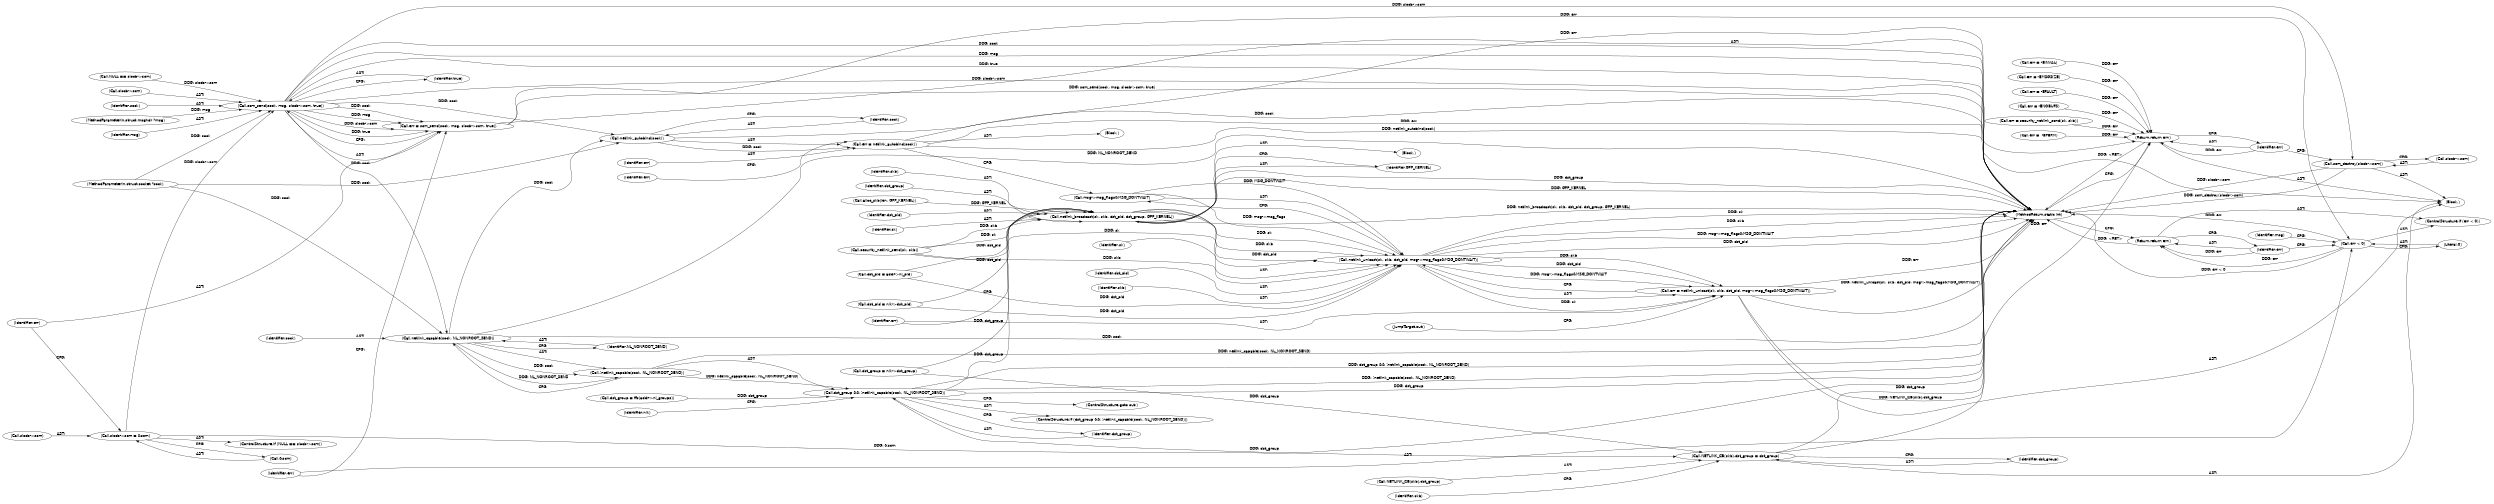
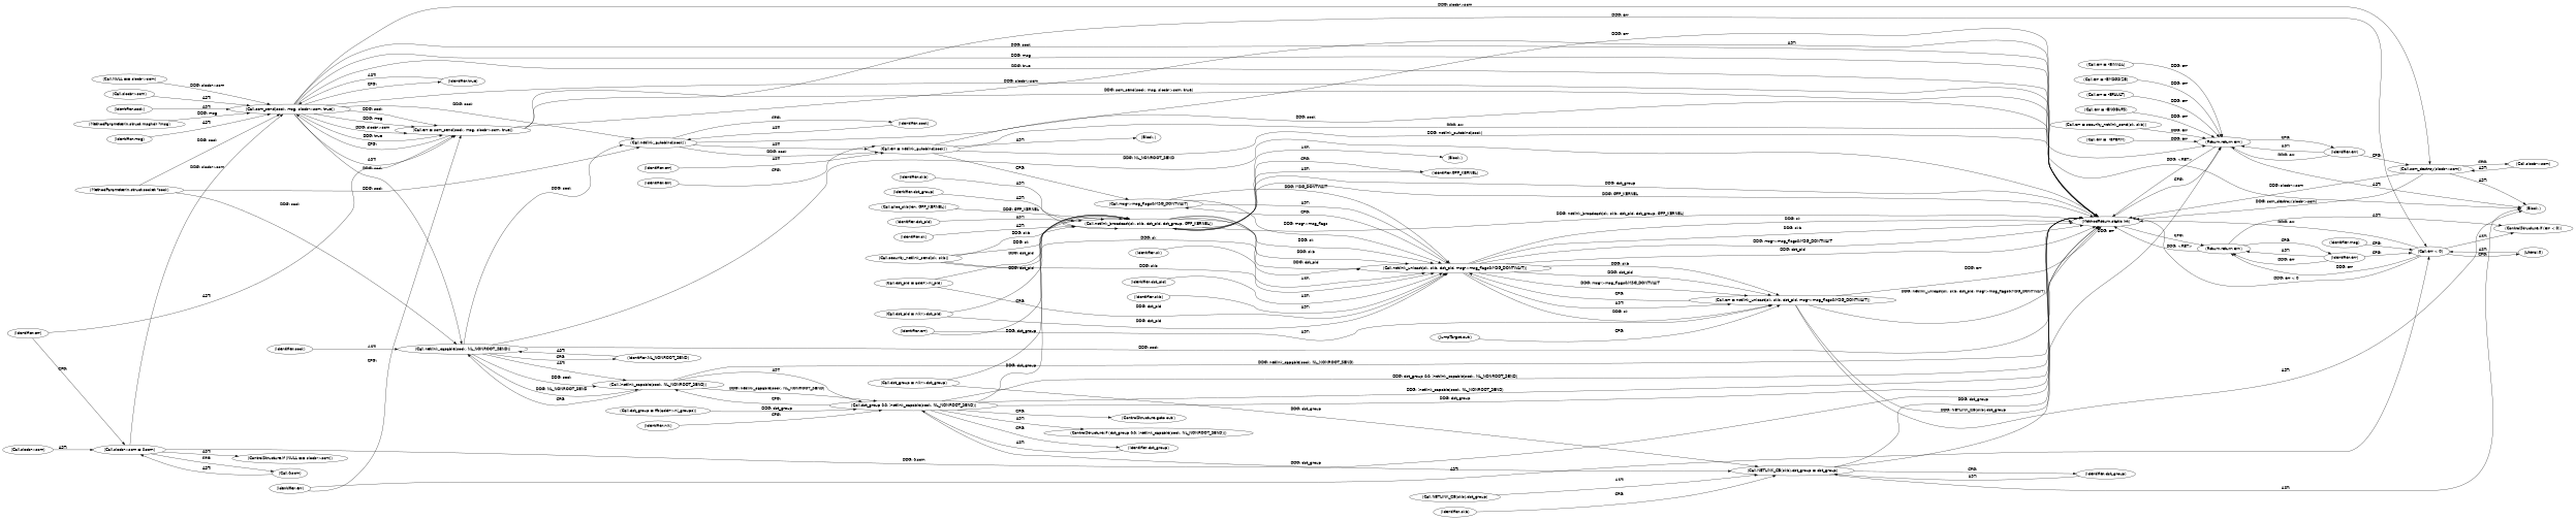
  digraph {
    fontname="DejaVu Sans"
    rankdir=LR
    node [fontname="DejaVu Sans"]
    edge [fontname="DejaVu Sans"]
    n1 [label="(Call,siocb->scm = &scm)"]
    n2 [label="(Call,scm_send(sock, msg, siocb->scm, true))"]
    n3 [label="(ControlStructure,if (NULL == siocb->scm))"]
    n4 [label="(MethodReturn,static int)"]
    n5 [label="(Call,&scm)"]
    n6 [label="(Call,err = scm_send(sock, msg, siocb->scm, true))"]
    n7 [label="(Call,netlink_capable(sock, NL_NONROOT_SEND))"]
    n8 [label="(Call,netlink_autobind(sock))"]
    n9 [label="(Call,scm_destroy(siocb->scm))"]
    n10 [label="(Identifier,true)"]
    n11 [label="(Return,return err;)"]
    n12 [label="(Return,return err;)"]
    n13 [label="(Call,err < 0)"]
    n14 [label="(Block,)"]
    n15 [label="(Call,!netlink_capable(sock, NL_NONROOT_SEND))"]
    n16 [label="(Identifier,NL_NONROOT_SEND)"]
    n17 [label="(Call,err = netlink_autobind(sock))"]
    n18 [label="(Identifier,sock)"]
    n19 [label="(Call,siocb->scm)"]
    n20 [label="(Literal,0)"]
    n21 [label="(ControlStructure,if (err < 0))"]
    n22 [label="(Identifier,err)"]
    n23 [label="(Call,dst_group && !netlink_capable(sock, NL_NONROOT_SEND))"]
    n24 [label="(Call,NETLINK_CB(skb).dst_group = dst_group)"]
    n25 [label="(Call,netlink_broadcast(sk, skb, dst_pid, dst_group, GFP_KERNEL))"]
    n26 [label="(ControlStructure,if (dst_group && !netlink_capable(sock, NL_NONROOT_SEND)))"]
    n27 [label="(Identifier,dst_group)"]
    n28 [label="(ControlStructure,goto out;)"]
    n29 [label="(Identifier,dst_group)"]
    n30 [label="(Call,netlink_unicast(sk, skb, dst_pid, msg->msg_flags&MSG_DONTWAIT))"]
    n31 [label="(Identifier,GFP_KERNEL)"]
    n32 [label="(Block,)"]
    n33 [label="(Call,err = netlink_unicast(sk, skb, dst_pid, msg->msg_flags&MSG_DONTWAIT))"]
    n34 [label="(Call,msg->msg_flags&MSG_DONTWAIT)"]
    n35 [label="(Identifier,err)"]
    n36 [label="(Block,)"]
    n37 [label="(Call,dst_pid = addr->nl_pid)"]
    n38 [label="(Call,err = -ENOBUFS)"]
    n39 [label="(Identifier,dst_pid)"]
    n40 [label="(Identifier,sock)"]
    n41 [label="(MethodParameterIn,struct msghdr *msg)"]
    n42 [label="(Call,NETLINK_CB(skb).dst_group)"]
    n43 [label="(Identifier,msg)"]
    n44 [label="(Call,err = security_netlink_send(sk, skb))"]
    n45 [label="(Call,dst_group = nlk->dst_group)"]
    n46 [label="(Identifier,skb)"]
    n47 [label="(Identifier,err)"]
    n48 [label="(Identifier,err)"]
    n49 [label="(Identifier,err)"]
    n50 [label="(Call,NULL == siocb->scm)"]
    n51 [label="(Identifier,sk)"]
    n52 [label="(JumpTarget,out:)"]
    n53 [label="(Identifier,sock)"]
    n54 [label="(Call,siocb->scm)"]
    n55 [label="(Identifier,sk)"]
    n56 [label="(Call,security_netlink_send(sk, skb))"]
    n57 [label="(Call,dst_pid = nlk->dst_pid)"]
    n58 [label="(Call,siocb->scm)"]
    n59 [label="(Call,err =  -EPERM)"]
    n60 [label="(Call,err = -EINVAL)"]
    n61 [label="(Identifier,skb)"]
    n62 [label="(MethodParameterIn,struct socket *sock)"]
    n63 [label="(Call,dst_group = ffs(addr->nl_groups))"]
    n64 [label="(Call,err = -EMSGSIZE)"]
    n65 [label="(Identifier,err)"]
    n66 [label="(Identifier,dst_group)"]
    n67 [label="(Identifier,nlk)"]
    n68 [label="(Call,err = -EFAULT)"]
    n69 [label="(Call,alloc_skb(len, GFP_KERNEL))"]
    n70 [label="(Identifier,dst_pid)"]
    n71 [label="(Identifier,skb)"]
    n72 [label="(Identifier,msg)"]
    n73 [label="(Identifier,err)"]
    n1 -> n2 [label="DDG: siocb->scm"]
    n1 -> n3 [label="AST: "]
    n1 -> n4 [label="DDG: &scm"]
    n1 -> n5 [label="CFG: "]
    n2 -> n4 [label="DDG: siocb->scm"]
    n2 -> n4 [label="DDG: sock"]
    n2 -> n4 [label="DDG: msg"]
    n2 -> n4 [label="DDG: true"]
    n2 -> n6 [label="AST: "]
    n2 -> n6 [label="DDG: sock"]
    n2 -> n6 [label="DDG: msg"]
    n2 -> n6 [label="DDG: siocb->scm"]
    n2 -> n6 [label="DDG: true"]
    n2 -> n7 [label="DDG: sock"]
    n2 -> n8 [label="DDG: sock"]
    n2 -> n9 [label="DDG: siocb->scm"]
    n2 -> n10 [label="CFG: "]
    n4 -> n11 [label="CFG: "]
    n4 -> n12 [label="CFG: "]
    n5 -> n1 [label="AST: "]
    n6 -> n2 [label="CFG: "]
    n6 -> n4 [label="DDG: scm_send(sock, msg, siocb->scm, true)"]
    n6 -> n13 [label="DDG: err"]
    n6 -> n14 [label="AST: "]
    n7 -> n4 [label="DDG: NL_NONROOT_SEND"]
    n7 -> n4 [label="DDG: sock"]
    n7 -> n8 [label="DDG: sock"]
    n7 -> n15 [label="AST: "]
    n7 -> n15 [label="DDG: sock"]
    n7 -> n15 [label="DDG: NL_NONROOT_SEND"]
    n7 -> n16 [label="CFG: "]
    n8 -> n4 [label="DDG: sock"]
    n8 -> n17 [label="AST: "]
    n8 -> n17 [label="DDG: sock"]
    n8 -> n18 [label="CFG: "]
    n9 -> n4 [label="DDG: scm_destroy(siocb->scm)"]
    n9 -> n4 [label="DDG: siocb->scm"]
    n9 -> n14 [label="AST: "]
    n9 -> n19 [label="CFG: "]
    n10 -> n2 [label="AST: "]
    n11 -> n4 [label="DDG: <RET>"]
    n11 -> n21 [label="AST: "]
    n11 -> n22 [label="CFG: "]
    n12 -> n4 [label="DDG: <RET>"]
    n12 -> n14 [label="AST: "]
    n12 -> n35 [label="CFG: "]
    n13 -> n4 [label="DDG: err < 0"]
    n13 -> n4 [label="DDG: err"]
    n13 -> n11 [label="DDG: err"]
    n13 -> n20 [label="CFG: "]
    n13 -> n21 [label="AST: "]
    n15 -> n4 [label="DDG: netlink_capable(sock, NL_NONROOT_SEND)"]
    n15 -> n7 [label="CFG: "]
    n15 -> n23 [label="AST: "]
    n15 -> n23 [label="DDG: netlink_capable(sock, NL_NONROOT_SEND)"]
    n16 -> n7 [label="AST: "]
    n17 -> n4 [label="DDG: err"]
    n17 -> n4 [label="DDG: netlink_autobind(sock)"]
    n17 -> n12 [label="DDG: err"]
    n17 -> n34 [label="CFG: "]
    n17 -> n36 [label="AST: "]
    n18 -> n8 [label="AST: "]
    n19 -> n9 [label="AST: "]
    n20 -> n13 [label="AST: "]
    n22 -> n11 [label="AST: "]
    n22 -> n11 [label="DDG: err"]
    n22 -> n13 [label="CFG: "]
    n23 -> n4 [label="DDG: dst_group && !netlink_capable(sock, NL_NONROOT_SEND)"]
    n23 -> n4 [label="DDG: !netlink_capable(sock, NL_NONROOT_SEND)"]
    n23 -> n4 [label="DDG: dst_group"]
+   n23 -> n15 [label="CFG: "]
    n23 -> n24 [label="DDG: dst_group"]
    n23 -> n25 [label="DDG: dst_group"]
    n23 -> n26 [label="AST: "]
    n23 -> n27 [label="CFG: "]
    n23 -> n28 [label="CFG: "]
    n24 -> n4 [label="DDG: NETLINK_CB(skb).dst_group"]
    n24 -> n4 [label="DDG: dst_group"]
    n24 -> n14 [label="AST: "]
    n24 -> n29 [label="CFG: "]
    n25 -> n4 [label="DDG: GFP_KERNEL"]
    n25 -> n4 [label="DDG: dst_group"]
    n25 -> n4 [label="DDG: netlink_broadcast(sk, skb, dst_pid, dst_group, GFP_KERNEL)"]
    n25 -> n30 [label="DDG: sk"]
    n25 -> n30 [label="DDG: skb"]
    n25 -> n30 [label="DDG: dst_pid"]
    n25 -> n31 [label="CFG: "]
    n25 -> n32 [label="AST: "]
    n27 -> n23 [label="AST: "]
    n29 -> n24 [label="AST: "]
    n30 -> n4 [label="DDG: skb"]
    n30 -> n4 [label="DDG: msg->msg_flags&MSG_DONTWAIT"]
    n30 -> n4 [label="DDG: dst_pid"]
    n30 -> n4 [label="DDG: sk"]
    n30 -> n33 [label="AST: "]
    n30 -> n33 [label="DDG: sk"]
    n30 -> n33 [label="DDG: skb"]
    n30 -> n33 [label="DDG: dst_pid"]
    n30 -> n33 [label="DDG: msg->msg_flags&MSG_DONTWAIT"]
    n30 -> n34 [label="CFG: "]
    n31 -> n25 [label="AST: "]
    n33 -> n4 [label="DDG: err"]
    n33 -> n4 [label="DDG: netlink_unicast(sk, skb, dst_pid, msg->msg_flags&MSG_DONTWAIT)"]
    n33 -> n12 [label="DDG: err"]
    n33 -> n14 [label="AST: "]
    n33 -> n30 [label="CFG: "]
    n34 -> n30 [label="AST: "]
    n34 -> n30 [label="DDG: msg->msg_flags"]
    n34 -> n30 [label="DDG: MSG_DONTWAIT"]
    n35 -> n9 [label="CFG: "]
    n35 -> n12 [label="AST: "]
    n35 -> n12 [label="DDG: err"]
    n37 -> n25 [label="DDG: dst_pid"]
    n37 -> n30 [label="DDG: dst_pid"]
    n38 -> n12 [label="DDG: err"]
    n39 -> n25 [label="AST: "]
    n40 -> n2 [label="AST: "]
    n41 -> n2 [label="DDG: msg"]
    n42 -> n24 [label="AST: "]
    n43 -> n2 [label="AST: "]
    n44 -> n12 [label="DDG: err"]
    n45 -> n24 [label="DDG: dst_group"]
    n45 -> n25 [label="DDG: dst_group"]
    n46 -> n30 [label="AST: "]
    n47 -> n1 [label="CFG: "]
    n47 -> n6 [label="AST: "]
    n48 -> n25 [label="CFG: "]
    n48 -> n33 [label="AST: "]
    n49 -> n6 [label="CFG: "]
    n49 -> n13 [label="AST: "]
    n50 -> n2 [label="DDG: siocb->scm"]
    n51 -> n30 [label="AST: "]
    n52 -> n33 [label="CFG: "]
    n53 -> n7 [label="AST: "]
    n54 -> n2 [label="AST: "]
    n55 -> n25 [label="AST: "]
    n56 -> n25 [label="DDG: sk"]
    n56 -> n25 [label="DDG: skb"]
    n56 -> n30 [label="DDG: sk"]
    n56 -> n30 [label="DDG: skb"]
    n57 -> n25 [label="DDG: dst_pid"]
    n57 -> n30 [label="DDG: dst_pid"]
    n58 -> n1 [label="AST: "]
    n59 -> n12 [label="DDG: err"]
    n60 -> n12 [label="DDG: err"]
    n61 -> n25 [label="AST: "]
    n62 -> n2 [label="DDG: sock"]
    n62 -> n7 [label="DDG: sock"]
    n62 -> n8 [label="DDG: sock"]
    n63 -> n23 [label="DDG: dst_group"]
    n64 -> n12 [label="DDG: err"]
    n65 -> n17 [label="AST: "]
    n66 -> n25 [label="AST: "]
    n67 -> n23 [label="CFG: "]
    n68 -> n12 [label="DDG: err"]
    n69 -> n25 [label="DDG: GFP_KERNEL"]
    n70 -> n30 [label="AST: "]
    n71 -> n24 [label="CFG: "]
    n72 -> n13 [label="CFG: "]
    n73 -> n17 [label="CFG: "]
  }
